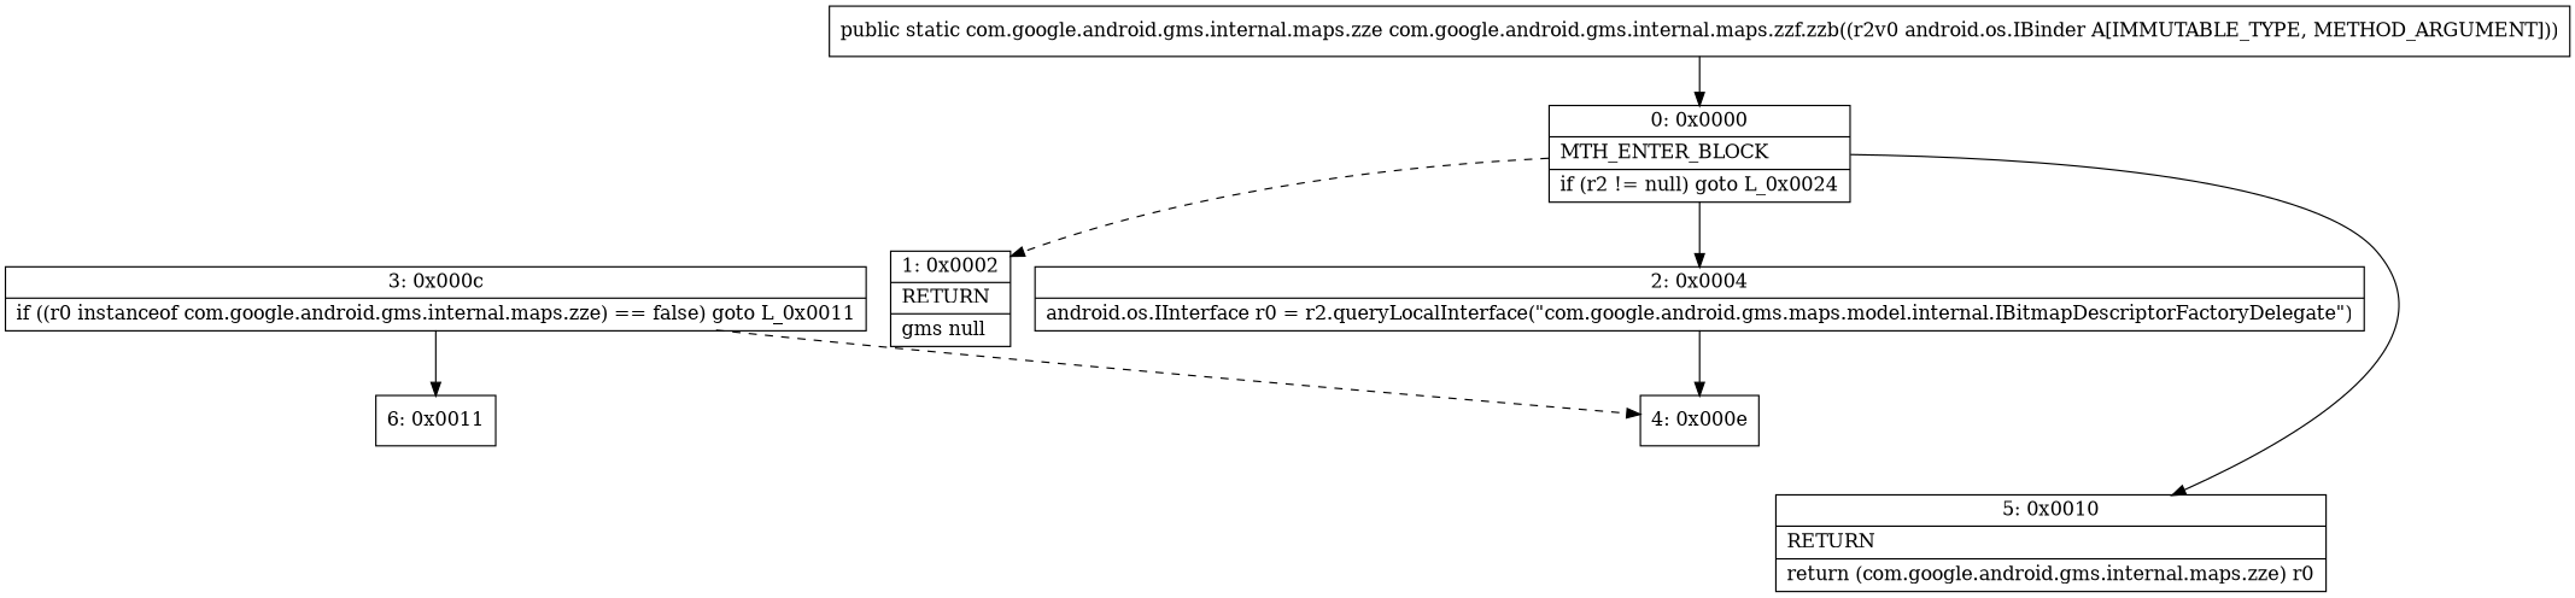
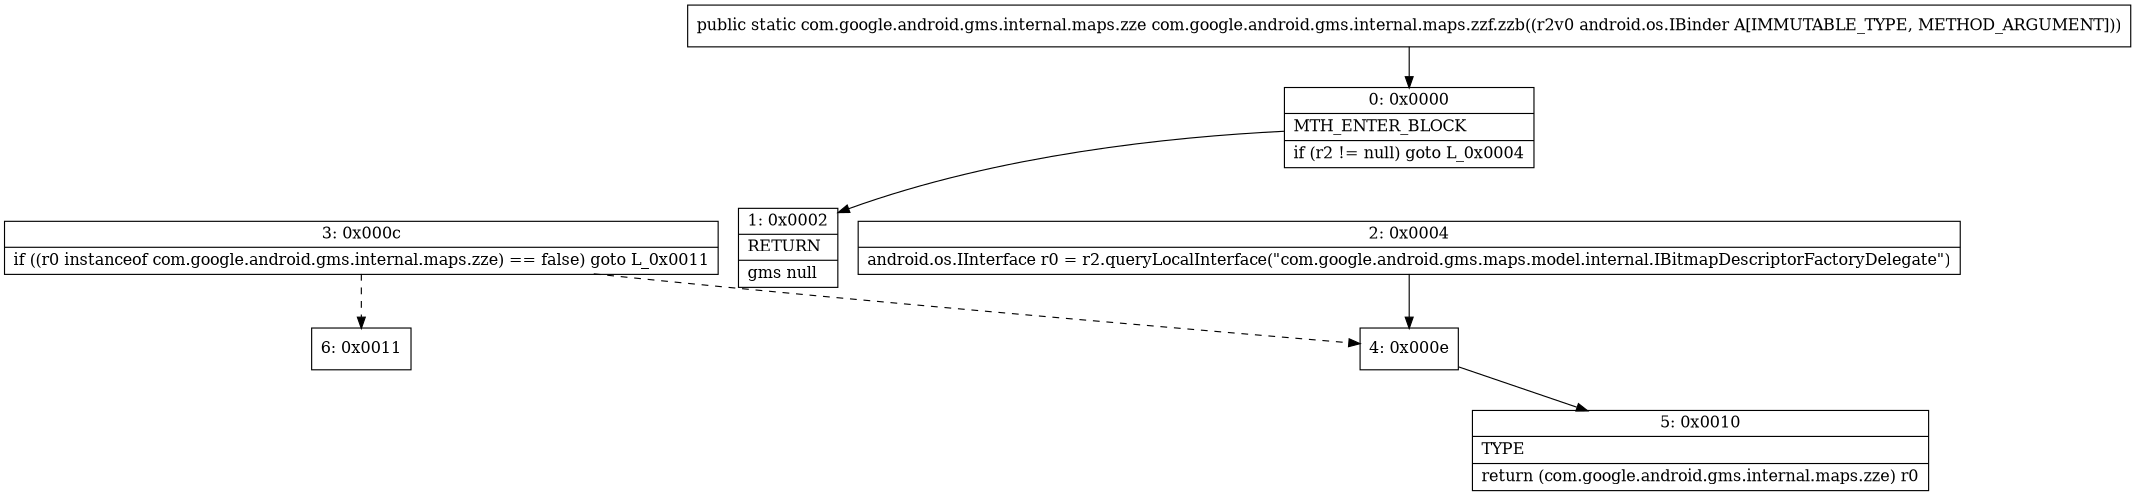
  digraph {
    node [shape=record]
-   n1 [label="{0\:\ 0x0000|MTH_ENTER_BLOCK\l|if (r2 != null) goto L_0x0024\l}"]
+   n1 [label="{0\:\ 0x0000|MTH_ENTER_BLOCK\l|if (r2 != null) goto L_0x0004\l}"]
    n2 [label="{1\:\ 0x0002|RETURN\l|gms null\l}"]
    n3 [label="{2\:\ 0x0004|android.os.IInterface r0 = r2.queryLocalInterface(\"com.google.android.gms.maps.model.internal.IBitmapDescriptorFactoryDelegate\")\l}"]
    n4 [label="{4\:\ 0x000e}"]
    n5 [label="{3\:\ 0x000c|if ((r0 instanceof com.google.android.gms.internal.maps.zze) == false) goto L_0x0011\l}"]
    n6 [label="{6\:\ 0x0011}"]
-   n7 [label="{5\:\ 0x0010|RETURN\l|return (com.google.android.gms.internal.maps.zze) r0\l}"]
+   n7 [label="{5\:\ 0x0010|TYPE\l|return (com.google.android.gms.internal.maps.zze) r0\l}"]
    n8 [label="{public static com.google.android.gms.internal.maps.zze com.google.android.gms.internal.maps.zzf.zzb((r2v0 android.os.IBinder A[IMMUTABLE_TYPE, METHOD_ARGUMENT])) }"]
-   n1 -> n2 [style=dashed]
-   n1 -> n3
+   n1 -> n2 [style=solid]
    n3 -> n4
-   n1 -> n7
+   n4 -> n7
    n5 -> n4 [style=dashed]
-   n5 -> n6
+   n5 -> n6 [style=dashed]
    n8 -> n1
  }
